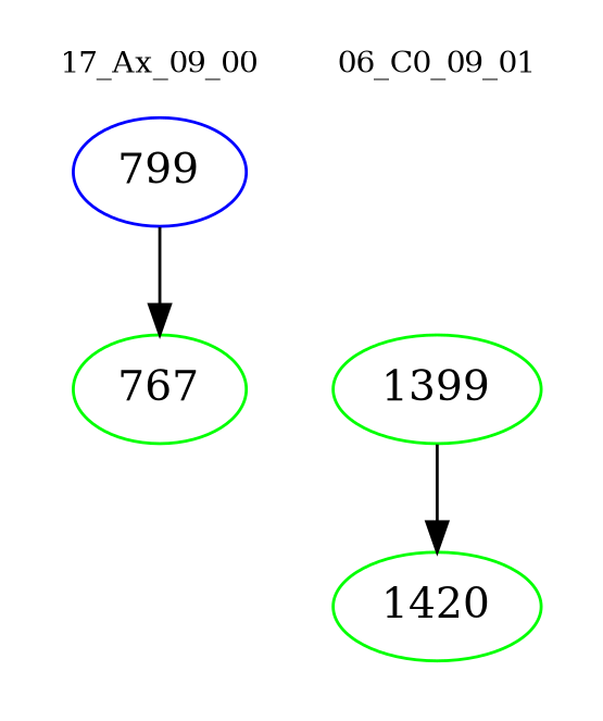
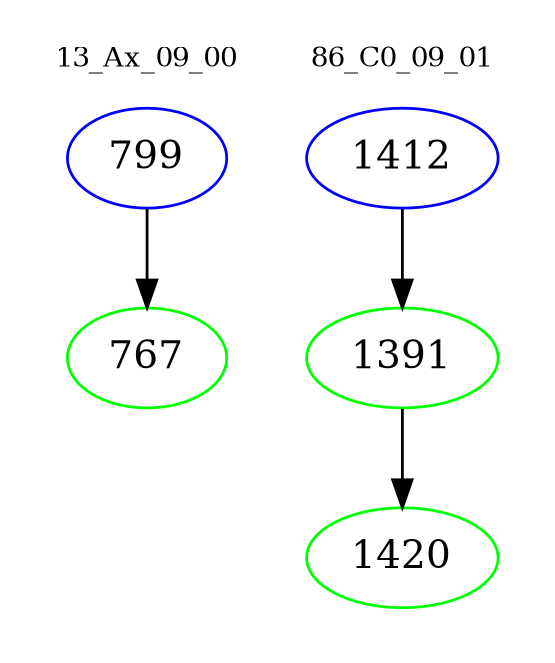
  digraph {
    node [color=green]
    edge [color=black]
    n1 [color=blue label=799]
    n2 [label=767]
-   n4 [label=1399]
+   n3 [color=blue label=1412]
+   n4 [label=1391]
    n5 [label=1420]
    subgraph cluster_1 {
      color=white
      fontsize=10
-     label="17_Ax_09_00"
+     label="13_Ax_09_00"
      n1
      n2
    }
    subgraph cluster_2 {
      color=white
      fontsize=10
-     label="06_C0_09_01"
+     label="86_C0_09_01"
+     n3
      n4
      n5
    }
    n1 -> n2
+   n3 -> n4
    n4 -> n5
  }
